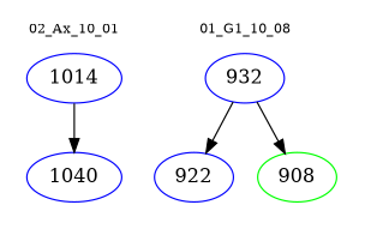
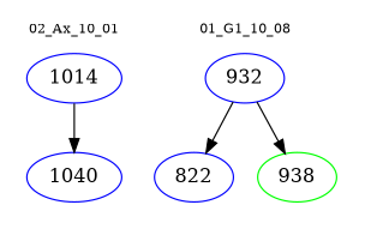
  digraph {
    node [color=blue]
    edge [color=black]
    n1 [label=1014]
    n2 [label=1040]
    n3 [label=932]
-   n4 [label=922]
-   n5 [color=green label=908]
+   n4 [label=822]
+   n5 [color=green label=938]
    subgraph cluster_1 {
      color=white
      fontsize=10
      label="02_Ax_10_01"
      n1
      n2
    }
    subgraph cluster_2 {
      color=white
      fontsize=10
      label="01_G1_10_08"
      n3
      n4
      n5
    }
    n1 -> n2
    n3 -> n4
    n3 -> n5
  }
